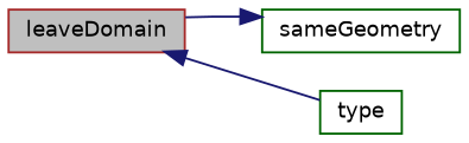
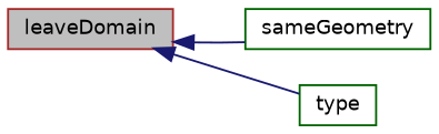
  digraph {
    rankdir=LR
    node [color=darkgreen fontname=Helvetica fontsize=10 shape=record]
    edge [color=midnightblue dir=back fontname=Helvetica fontsize=10 labelfontname=Helvetica labelfontsize=10 style=solid]
    n1 [color=brown fillcolor=grey75 fontcolor=black height=0.2 label=leaveDomain style=filled width=0.4]
    n2 [height=0.2 label=sameGeometry width=0.4]
    n3 [height=0.2 label=type width=0.4]
-   n2 -> n1
+   n1 -> n2
    n1 -> n3
  }
